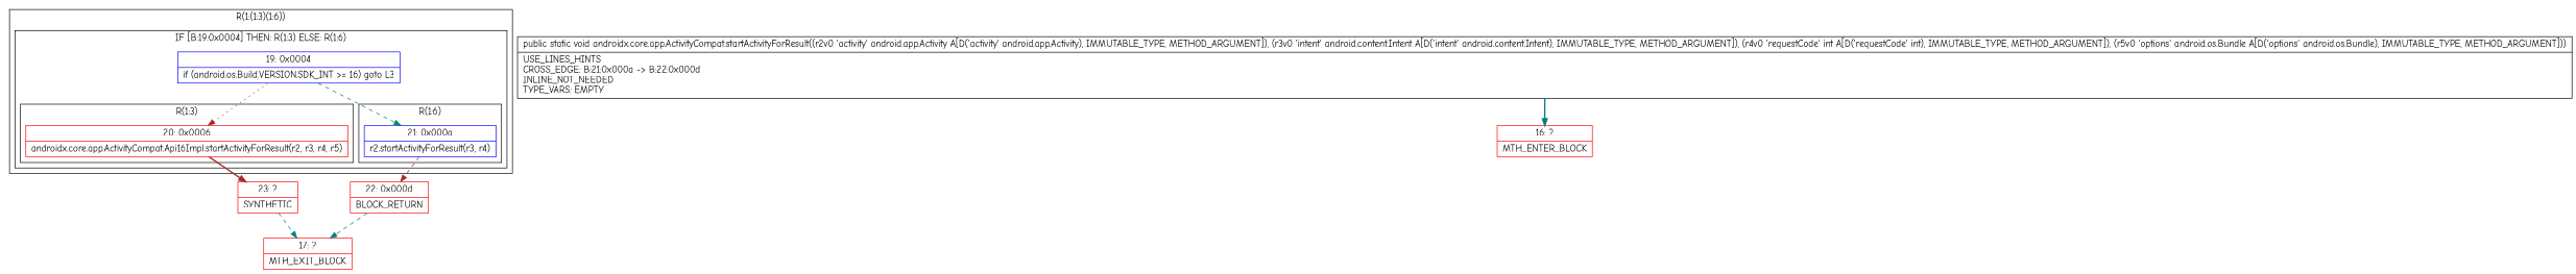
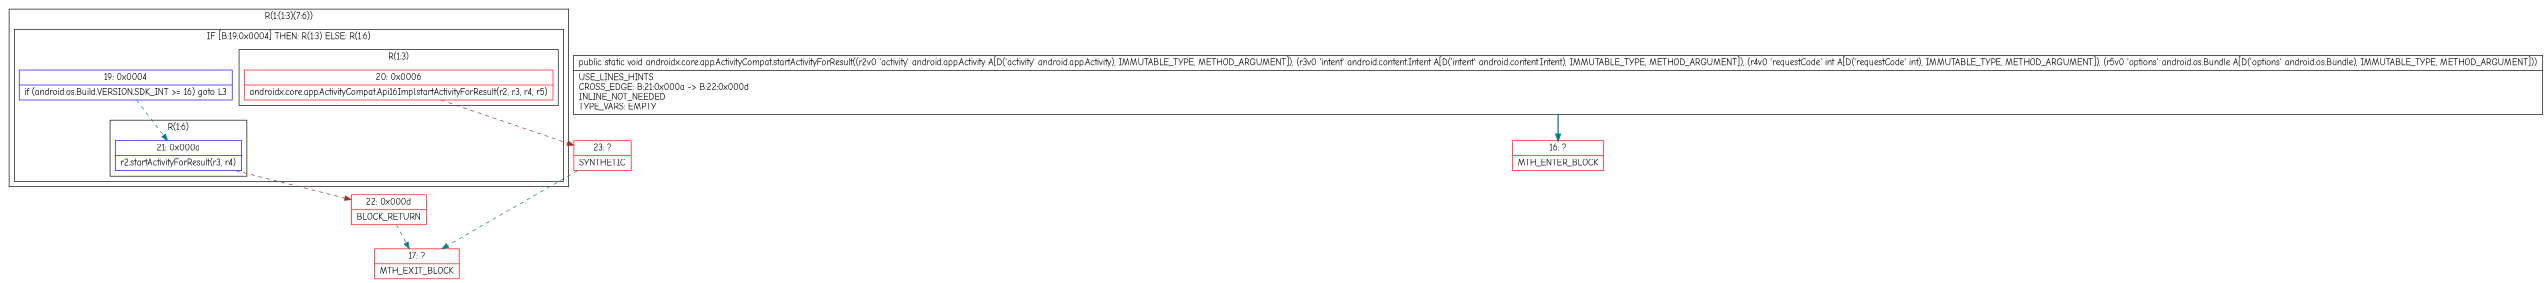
  digraph {
    fontname="Comic Neue"
    node [color=red fontname="Comic Neue" shape=record]
    edge [color=teal fontname="Comic Neue" style=dashed]
    n1 [label="{20\:\ 0x0006|androidx.core.app.ActivityCompat.Api16Impl.startActivityForResult(r2, r3, r4, r5)\l}"]
    n2 [color=blue label="{21\:\ 0x000a|r2.startActivityForResult(r3, r4)\l}"]
    n3 [color=blue label="{19\:\ 0x0004|if (android.os.Build.VERSION.SDK_INT \>= 16) goto L3\l}"]
    n4 [label="{23\:\ ?|SYNTHETIC\l}"]
    n5 [label="{22\:\ 0x000d|BLOCK_RETURN\l}"]
    n6 [label="{17\:\ ?|MTH_EXIT_BLOCK\l}"]
    n7 [label="{16\:\ ?|MTH_ENTER_BLOCK\l}"]
    n8 [label="{public static void androidx.core.app.ActivityCompat.startActivityForResult((r2v0 'activity' android.app.Activity A[D('activity' android.app.Activity), IMMUTABLE_TYPE, METHOD_ARGUMENT]), (r3v0 'intent' android.content.Intent A[D('intent' android.content.Intent), IMMUTABLE_TYPE, METHOD_ARGUMENT]), (r4v0 'requestCode' int A[D('requestCode' int), IMMUTABLE_TYPE, METHOD_ARGUMENT]), (r5v0 'options' android.os.Bundle A[D('options' android.os.Bundle), IMMUTABLE_TYPE, METHOD_ARGUMENT]))  | USE_LINES_HINTS\lCROSS_EDGE: B:21:0x000a \-\> B:22:0x000d\lINLINE_NOT_NEEDED\lTYPE_VARS: EMPTY\l}" color=""]
    subgraph cluster_1 {
-     label="R(1:(1:3)(1:6))"
+     label="R(1:(1:3)(7:6))"
      subgraph cluster_2 {
        label="IF [B:19:0x0004] THEN: R(1:3) ELSE: R(1:6)"
        n3
        subgraph cluster_3 {
          label="R(1:3)"
          n1
        }
        subgraph cluster_4 {
          label="R(1:6)"
          n2
        }
      }
    }
-   n1 -> n4 [color=brown style=bold]
+   n1 -> n4 [color=brown]
    n2 -> n5 [color=brown]
-   n3 -> n1 [color=brown style=dotted]
    n3 -> n2
    n4 -> n6
    n5 -> n6
    n8 -> n7 [style=bold]
  }
